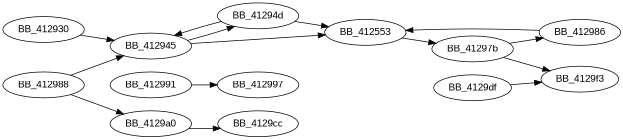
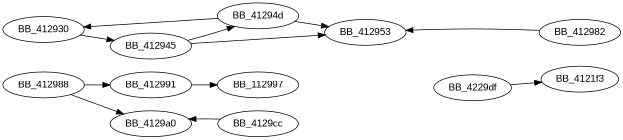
  digraph {
    fontname="Liberation Sans"
    rankdir=LR
    node [fontname="Liberation Sans"]
    edge [fontname="Liberation Sans"]
    BB_412930
    BB_412945
    BB_41294d
-   BB_412953 [label=BB_412553]
-   BB_41297b
-   BB_412982 [label=BB_412986]
-   BB_4129f3
+   BB_412953
+   BB_412982
+   BB_4129f3 [label=BB_4121f3]
    BB_412988
    BB_412991
    BB_4129a0
-   BB_412997
+   BB_412997 [label=BB_112997]
    BB_4129cc
-   BB_4129df
+   BB_4129df [label=BB_4229df]
    BB_412930 -> BB_412945
    BB_412945 -> BB_41294d
    BB_412945 -> BB_412953
-   BB_41294d -> BB_412945
+   BB_41294d -> BB_412930
    BB_41294d -> BB_412953
-   BB_412953 -> BB_41297b
-   BB_41297b -> BB_412982
-   BB_41297b -> BB_4129f3
    BB_412982 -> BB_412953
-   BB_412988 -> BB_412945
+   BB_412988 -> BB_412991
    BB_412988 -> BB_4129a0
    BB_412991 -> BB_412997
-   BB_4129a0 -> BB_4129cc
+   BB_4129cc -> BB_4129a0
    BB_4129df -> BB_4129f3
  }
